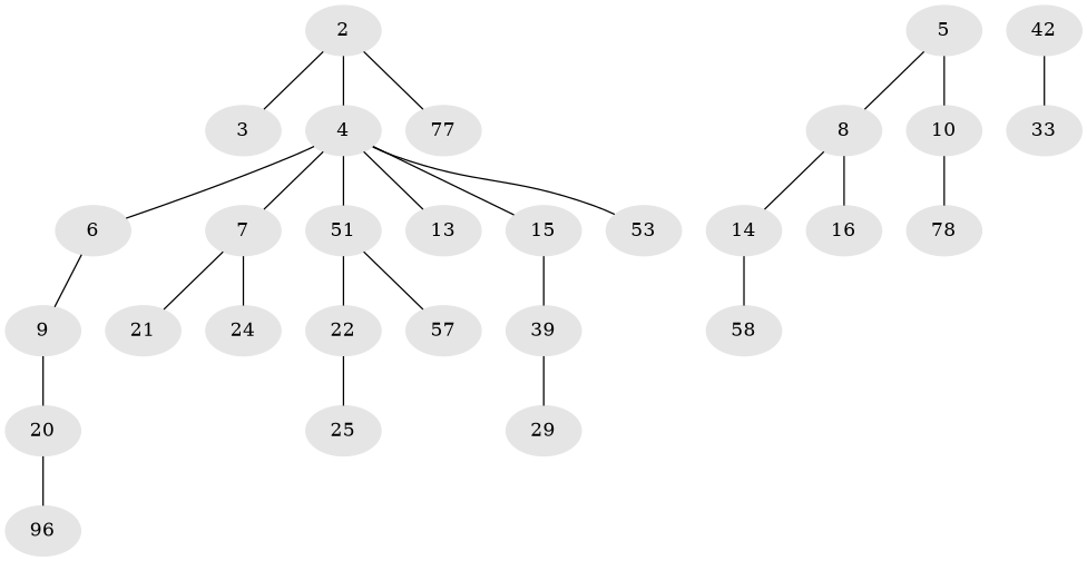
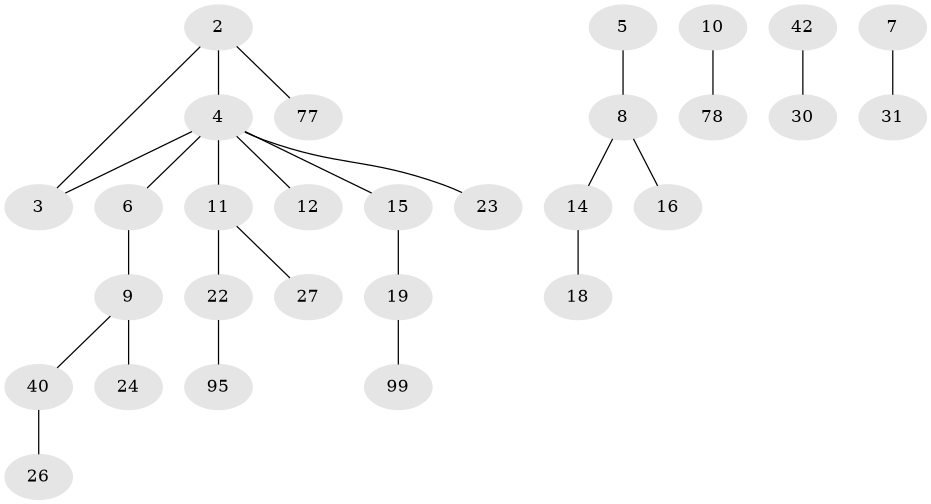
  graph {
    node [color=gray90 style=filled]
    edge [weight=1.0]
    2
    3
    4
    n4 [label=77]
    5
    8
    10
    n8 [label=42]
-   30 [label=33]
+   30
    6
    7
-   11 [label=51]
-   13
+   11
+   13 [label=12]
    15
-   23 [label=53]
+   23
    9
-   21
+   21 [label=31]
    22
-   27 [label=57]
-   19 [label=39]
+   27
+   19
    14
    16
    n23 [label=78]
-   20
+   20 [label=40]
    24
-   18 [label=58]
-   26 [label=96]
-   25
-   29
+   18
+   26
+   25 [label=95]
+   29 [label=99]
    2 -- 3
    2 -- 4
    2 -- n4
    4 -- 6
-   4 -- 7
+   4 -- 3
    4 -- 11 [weight=2.0]
    4 -- 13
    4 -- 15
    4 -- 23
    5 -- 8
-   5 -- 10 [weight=3.0]
    8 -- 14
    8 -- 16
    10 -- n23
    n8 -- 30
    6 -- 9
    7 -- 21
    11 -- 22
    11 -- 27
    15 -- 19
    9 -- 20
-   7 -- 24 [weight=2.0]
+   9 -- 24 [weight=2.0]
    22 -- 25
    19 -- 29
    14 -- 18 [weight=2.0]
    20 -- 26 [weight=2.0]
  }
